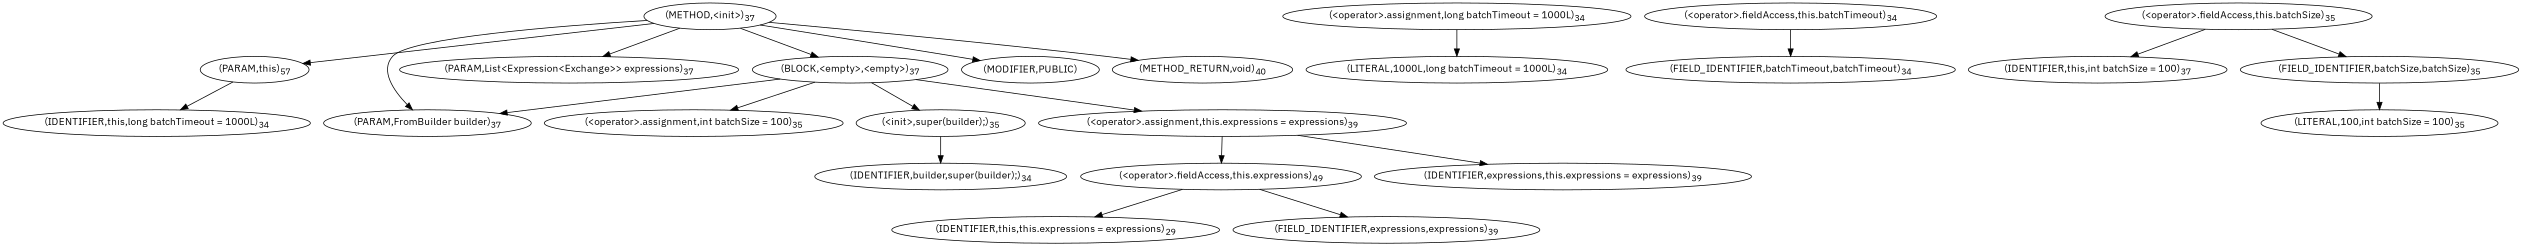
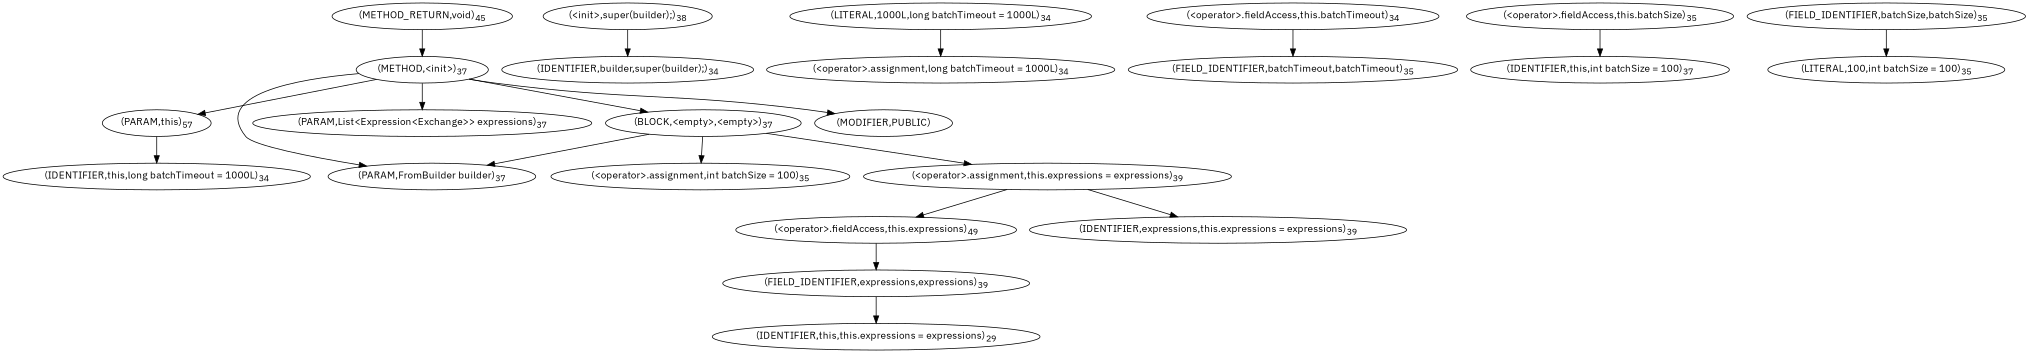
  digraph {
    fontname="IBM Plex Sans"
    node [fontname="IBM Plex Sans"]
    edge [fontname="IBM Plex Sans"]
    n1 [label=<(METHOD,&lt;init&gt;)<SUB>37</SUB>>]
    n2 [label=<(PARAM,this)<SUB>57</SUB>>]
    n3 [label=<(PARAM,FromBuilder builder)<SUB>37</SUB>>]
    n4 [label=<(PARAM,List&lt;Expression&lt;Exchange&gt;&gt; expressions)<SUB>37</SUB>>]
    n5 [label=<(BLOCK,&lt;empty&gt;,&lt;empty&gt;)<SUB>37</SUB>>]
    n6 [label=<(MODIFIER,PUBLIC)>]
-   n7 [label=<(METHOD_RETURN,void)<SUB>40</SUB>>]
+   n7 [label=<(METHOD_RETURN,void)<SUB>45</SUB>>]
    n8 [label=<(IDENTIFIER,this,long batchTimeout = 1000L)<SUB>34</SUB>>]
    n9 [label=<(&lt;operator&gt;.assignment,int batchSize = 100)<SUB>35</SUB>>]
-   n10 [label=<(&lt;init&gt;,super(builder);)<SUB>35</SUB>>]
+   n10 [label=<(&lt;init&gt;,super(builder);)<SUB>38</SUB>>]
    n11 [label=<(&lt;operator&gt;.assignment,this.expressions = expressions)<SUB>39</SUB>>]
    n12 [label=<(&lt;operator&gt;.assignment,long batchTimeout = 1000L)<SUB>34</SUB>>]
    n13 [label=<(LITERAL,1000L,long batchTimeout = 1000L)<SUB>34</SUB>>]
    n14 [label=<(IDENTIFIER,builder,super(builder);)<SUB>34</SUB>>]
    n15 [label=<(&lt;operator&gt;.fieldAccess,this.expressions)<SUB>49</SUB>>]
    n16 [label=<(IDENTIFIER,expressions,this.expressions = expressions)<SUB>39</SUB>>]
    n17 [label=<(&lt;operator&gt;.fieldAccess,this.batchTimeout)<SUB>34</SUB>>]
-   n18 [label=<(FIELD_IDENTIFIER,batchTimeout,batchTimeout)<SUB>34</SUB>>]
+   n18 [label=<(FIELD_IDENTIFIER,batchTimeout,batchTimeout)<SUB>35</SUB>>]
    n19 [label=<(&lt;operator&gt;.fieldAccess,this.batchSize)<SUB>35</SUB>>]
    n20 [label=<(IDENTIFIER,this,int batchSize = 100)<SUB>37</SUB>>]
    n21 [label=<(FIELD_IDENTIFIER,batchSize,batchSize)<SUB>35</SUB>>]
    n22 [label=<(LITERAL,100,int batchSize = 100)<SUB>35</SUB>>]
    n23 [label=<(IDENTIFIER,this,this.expressions = expressions)<SUB>29</SUB>>]
    n24 [label=<(FIELD_IDENTIFIER,expressions,expressions)<SUB>39</SUB>>]
    n1 -> n2
    n1 -> n3
    n1 -> n4
    n1 -> n5
    n1 -> n6
-   n1 -> n7
+   n7 -> n1
    n2 -> n8
    n5 -> n3
    n5 -> n9
-   n5 -> n10
    n5 -> n11
    n10 -> n14
    n11 -> n15
    n11 -> n16
-   n12 -> n13
-   n15 -> n23
+   n13 -> n12
+   n24 -> n23
    n15 -> n24
    n17 -> n18
    n19 -> n20
-   n19 -> n21
    n21 -> n22
  }
